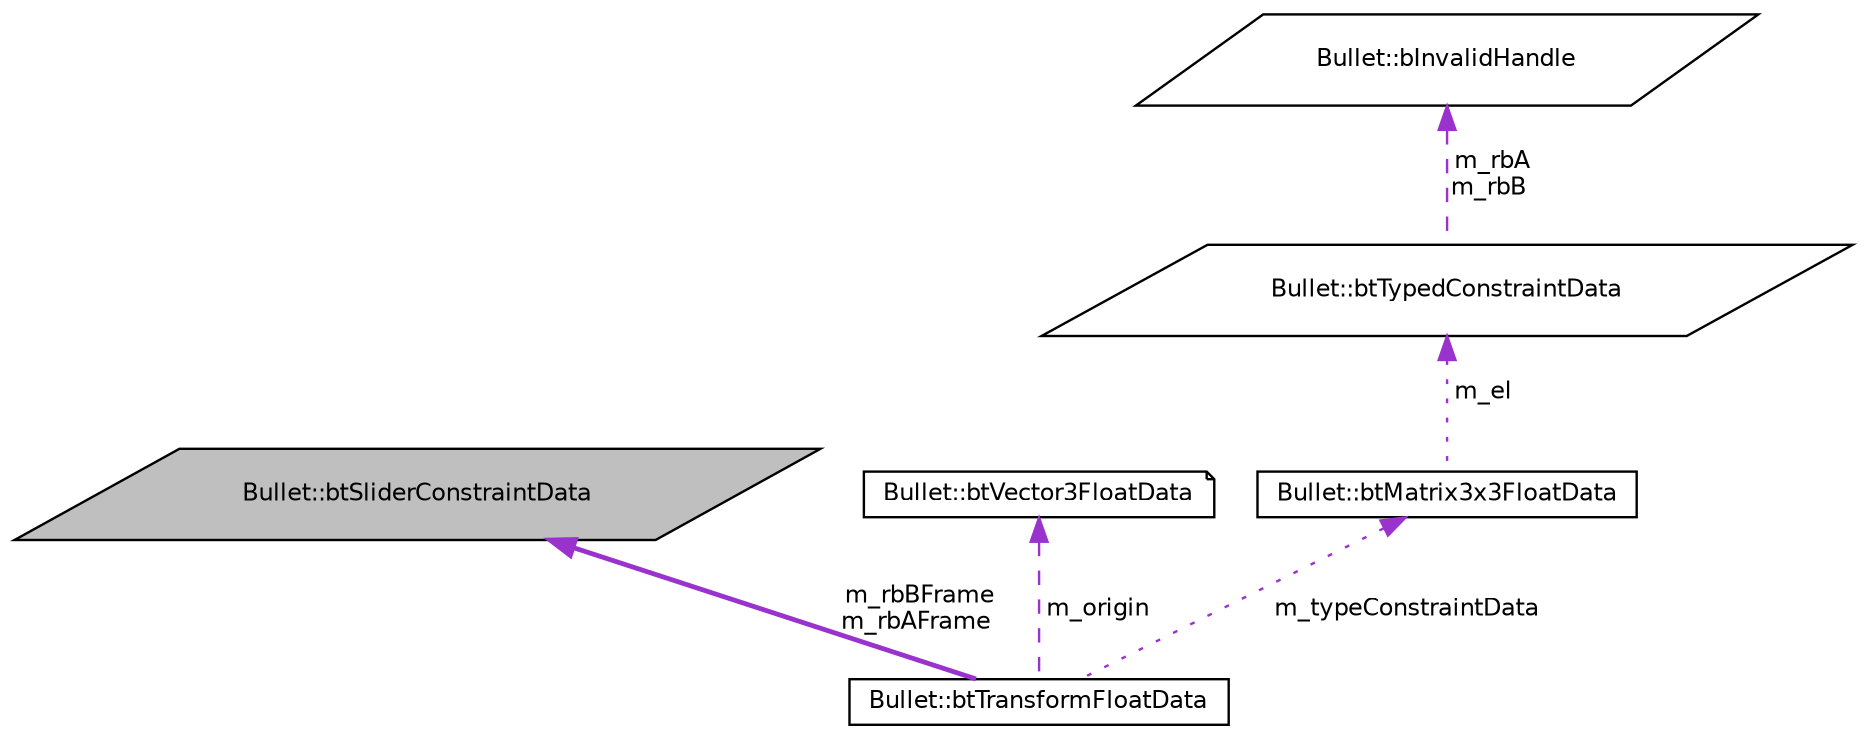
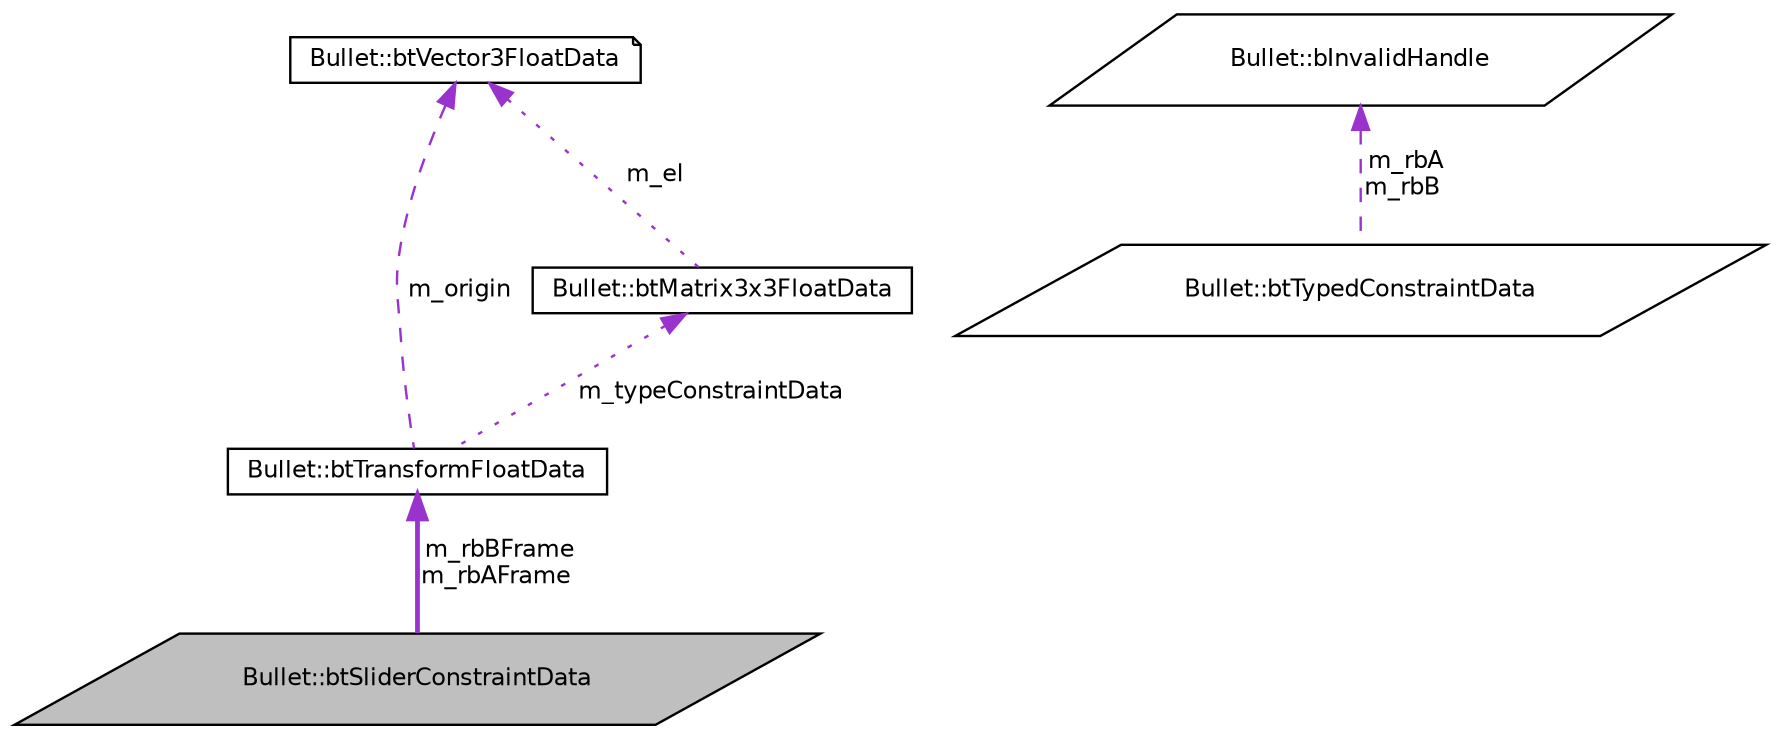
  digraph {
    node [color=black fillcolor=white fontname=Helvetica fontsize=10 shape=parallelogram style=filled]
    edge [color=darkorchid3 dir=back fontname=Helvetica fontsize=10 labelfontname=Helvetica labelfontsize=10 style=dashed]
    n1 [fillcolor=grey75 fontcolor=black height=0.2 label="Bullet::btSliderConstraintData" width=0.4]
    n2 [height=0.2 label="Bullet::btTypedConstraintData" width=0.4]
    n3 [height=0.2 label="Bullet::bInvalidHandle" width=0.4]
    n4 [height=0.2 label="Bullet::btTransformFloatData" shape=box width=0.4]
    n5 [height=0.2 label="Bullet::btVector3FloatData" shape=note width=0.4]
    n6 [height=0.2 label="Bullet::btMatrix3x3FloatData" shape=box width=0.4]
    n3 -> n2 [label=" m_rbA\nm_rbB"]
-   n1 -> n4 [label=" m_rbBFrame\nm_rbAFrame" style=bold]
+   n4 -> n1 [label=" m_rbBFrame\nm_rbAFrame" style=bold]
    n5 -> n4 [label=" m_origin"]
-   n2 -> n6 [label=" m_el" style=dotted]
+   n5 -> n6 [label=" m_el" style=dotted]
    n6 -> n4 [label=" m_typeConstraintData" style=dotted]
  }
